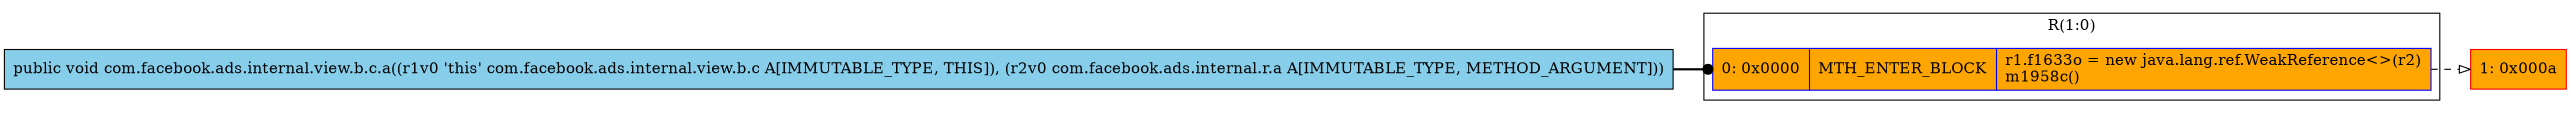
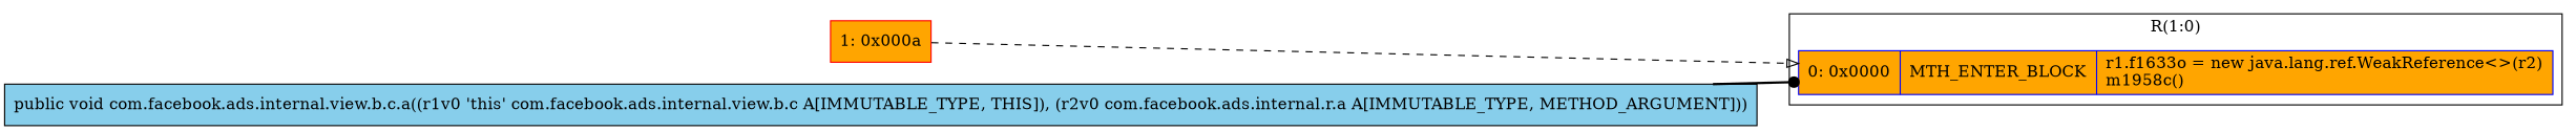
  digraph {
    rankdir=LR
    node [shape=record style=filled fillcolor=orange]
    n1 [color=blue label="{0\:\ 0x0000|MTH_ENTER_BLOCK\l|r1.f1633o = new java.lang.ref.WeakReference\<\>(r2)\lm1958c()\l}"]
    n2 [color=red label="{1\:\ 0x000a}"]
    n3 [label="{public void com.facebook.ads.internal.view.b.c.a((r1v0 'this' com.facebook.ads.internal.view.b.c A[IMMUTABLE_TYPE, THIS]), (r2v0 com.facebook.ads.internal.r.a A[IMMUTABLE_TYPE, METHOD_ARGUMENT])) }" fillcolor=skyblue]
    subgraph cluster_1 {
      label="R(1:0)"
      n1
    }
-   n1 -> n2 [style=dashed arrowhead=onormal]
+   n2 -> n1 [style=dashed arrowhead=onormal]
    n3 -> n1 [style=bold arrowhead=dot]
  }
